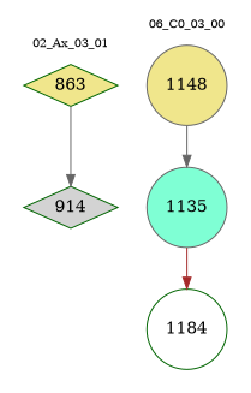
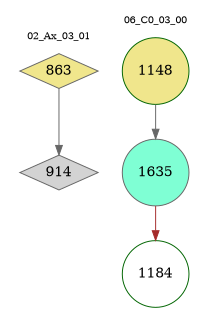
  digraph {
    node [color=darkgreen fillcolor=khaki shape=circle style=filled]
    edge [color=gray40]
-   n1 [label=863 shape=diamond]
-   n2 [fillcolor=lightgrey label=914 shape=diamond]
-   n3 [color=gray40 label=1148]
-   n4 [color=gray40 fillcolor=aquamarine label=1135]
+   n1 [color=gray40 label=863 shape=diamond]
+   n2 [color=gray40 fillcolor=lightgrey label=914 shape=diamond]
+   n3 [label=1148]
+   n4 [color=gray40 fillcolor=aquamarine label=1635]
    n5 [fillcolor=white label=1184]
    subgraph cluster_1 {
      color=white
      fontsize=10
      label="02_Ax_03_01"
      n1
      n2
    }
    subgraph cluster_2 {
      color=white
      fontsize=10
      label="06_C0_03_00"
      n3
      n4
      n5
    }
    n1 -> n2
    n3 -> n4
    n4 -> n5 [color=brown]
  }
